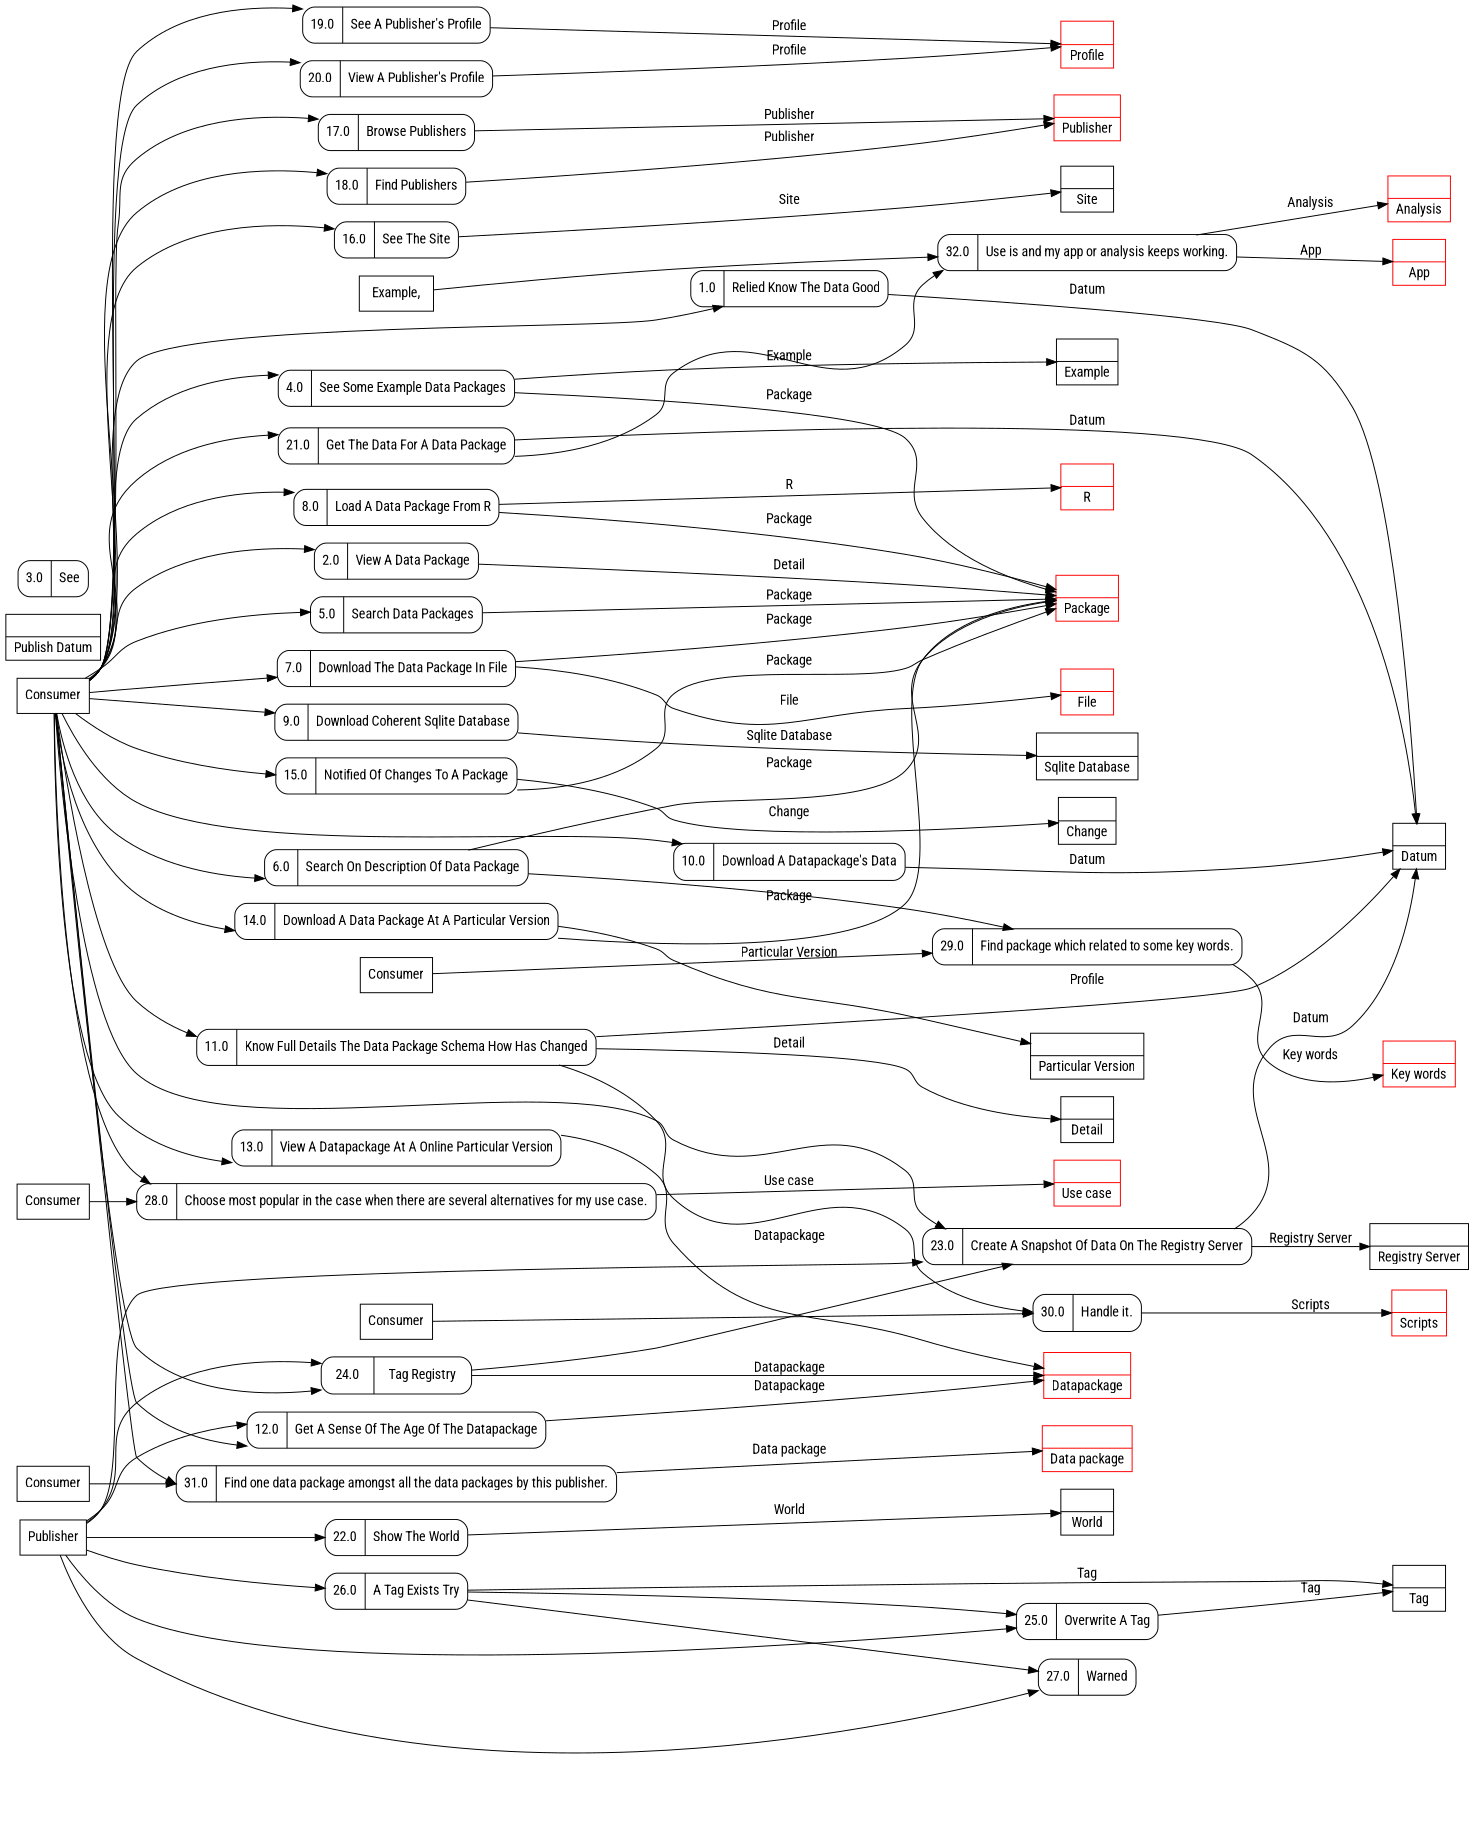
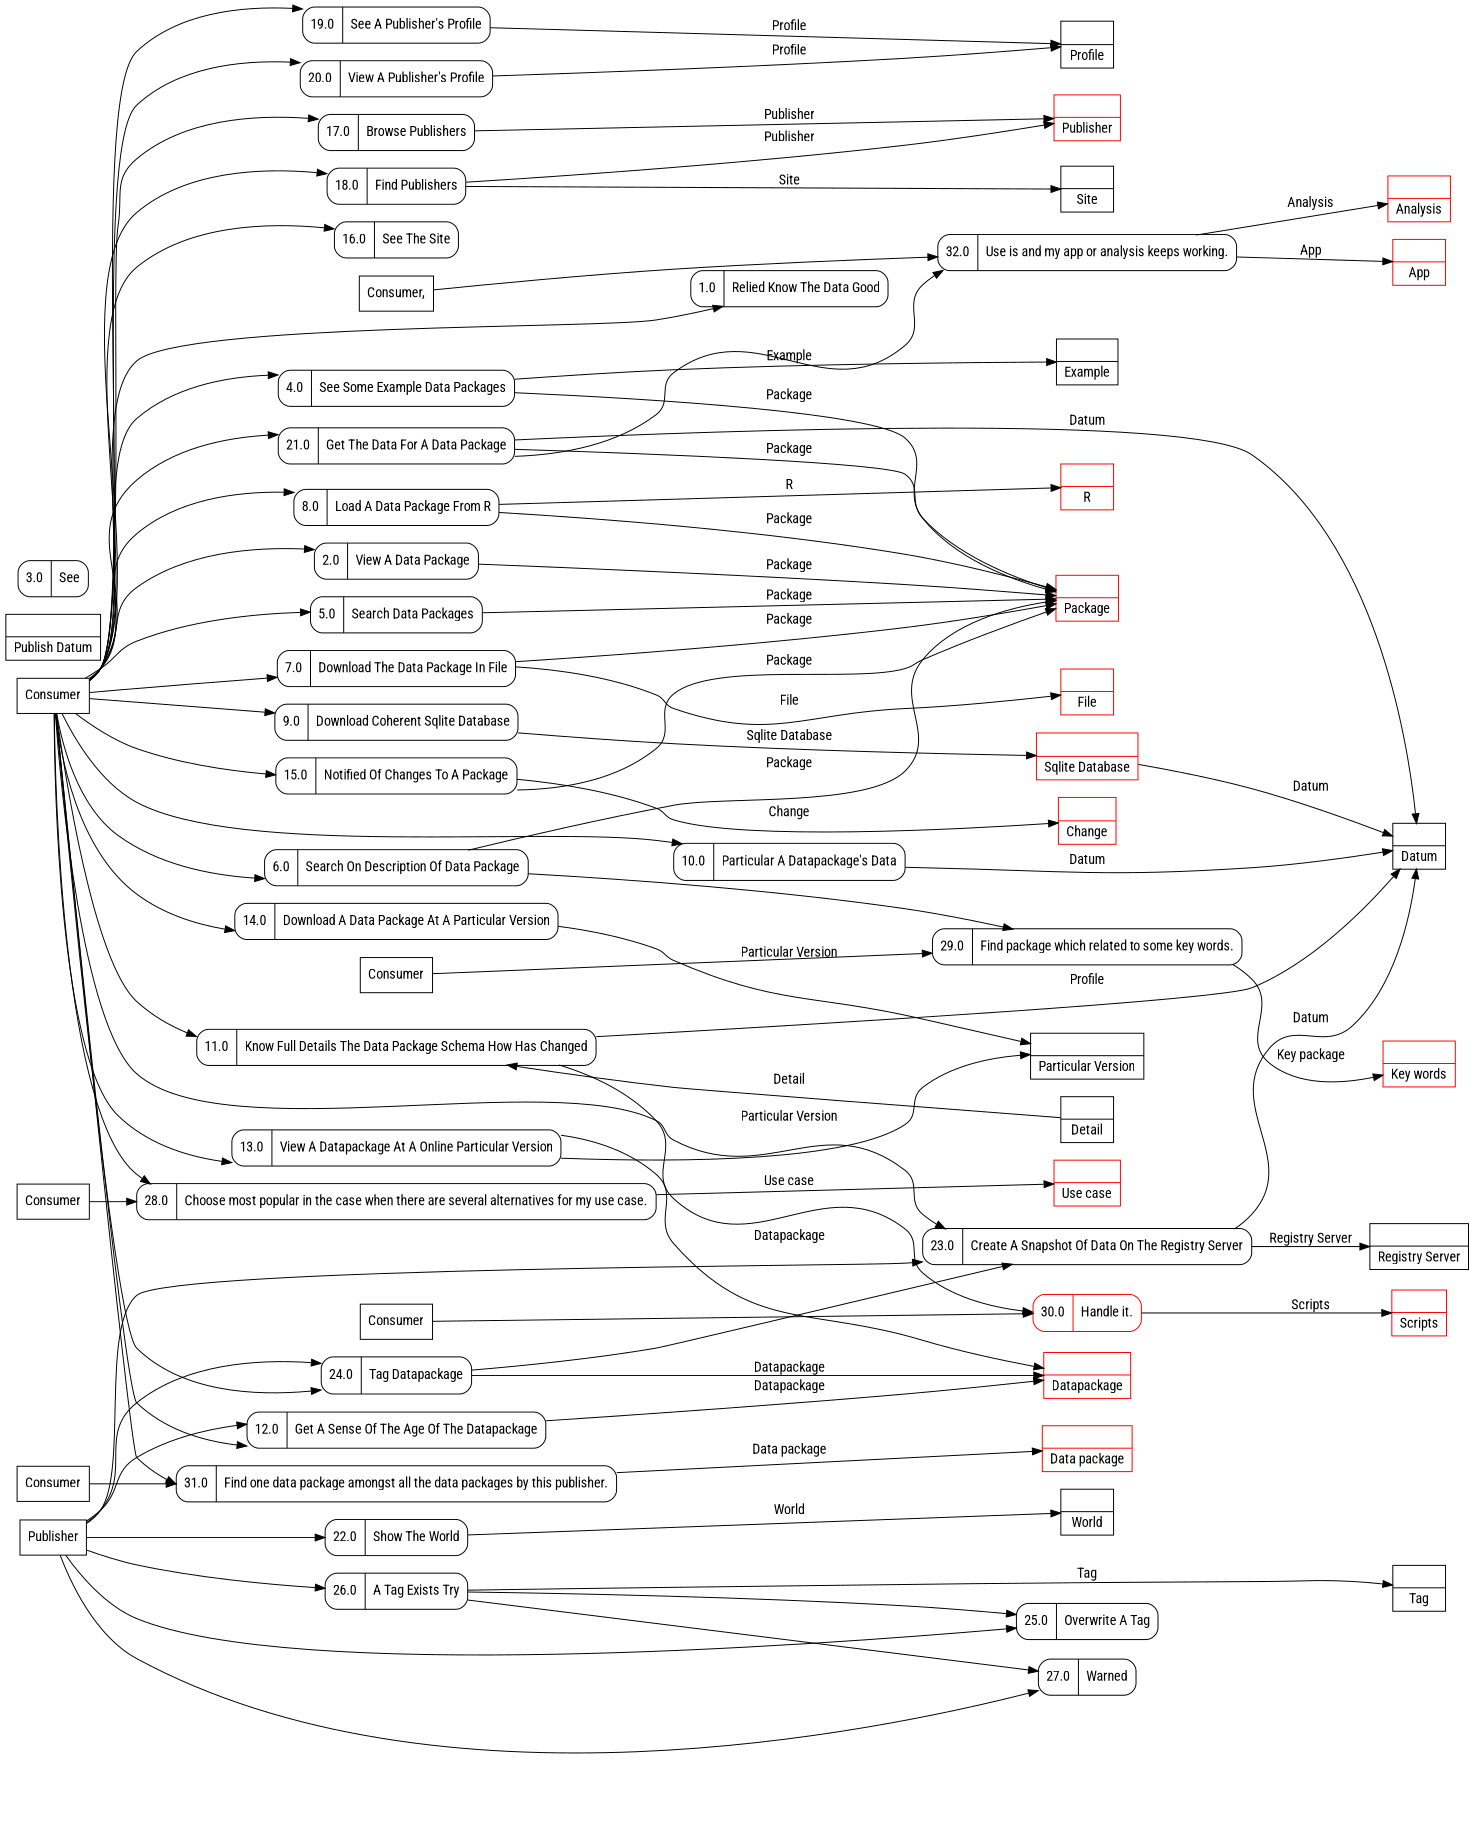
  digraph {
    fontname="Roboto Condensed"
    rankdir=LR
    node [fontname="Roboto Condensed" shape=Mrecord]
    edge [fontname="Roboto Condensed"]
    n1 [label="<f0>  |<f1> Datum " shape=record]
    n2 [color=red label="<f0>  |<f1> Datapackage " shape=record]
    n3 [color=red label="<f0>  |<f1> File " shape=record]
    n4 [color=red label="<f0>  |<f1> R " shape=record]
    n5 [label="<f0>  |<f1> Detail " shape=record]
    n6 [label="<f0>  |<f1> Particular Version " shape=record]
    n7 [color=red label="<f0>  |<f1> Package " shape=record]
-   n8 [label="<f0>  |<f1> Change " shape=record]
+   n8 [label="<f0>  |<f1> Change " shape=record color=red]
    n9 [label="<f0>  |<f1> Site " shape=record]
    n10 [color=red label="<f0>  |<f1> Publisher " shape=record]
-   n11 [color=red label="<f0>  |<f1> Profile " shape=record]
+   n11 [color=black label="<f0>  |<f1> Profile " shape=record]
    n12 [label="<f0>  |<f1> Publish Datum " shape=record]
    n13 [label="<f0>  |<f1> World " shape=record]
    n14 [label="<f0>  |<f1> Registry Server " shape=record]
    n15 [label="<f0>  |<f1> Tag " shape=record]
-   n16 [color=black label="<f0>  |<f1> Sqlite Database " shape=record]
+   n16 [color=red label="<f0>  |<f1> Sqlite Database " shape=record]
    n17 [label="<f0>  |<f1> Example " shape=record]
    n18 [label=Consumer shape=box]
    n19 [label="{<f0> 1.0|<f1> Relied Know The Data Good }"]
    n20 [label="{<f0> 2.0|<f1> View A Data Package }"]
    n21 [label="{<f0> 4.0|<f1> See Some Example Data Packages }"]
    n22 [label="{<f0> 5.0|<f1> Search Data Packages }"]
    n23 [label="{<f0> 6.0|<f1> Search On Description Of Data Package }"]
    n24 [label="{<f0> 7.0|<f1> Download The Data Package In File }"]
    n25 [label="{<f0> 8.0|<f1> Load A Data Package From R }"]
    n26 [label="{<f0> 9.0|<f1> Download Coherent Sqlite Database }"]
-   n27 [label="{<f0> 10.0|<f1> Download A Datapackage's Data }"]
+   n27 [label="{<f0> 10.0|<f1> Particular A Datapackage's Data }"]
    n28 [label="{<f0> 11.0|<f1> Know Full Details The Data Package Schema How Has Changed }"]
    n29 [label="{<f0> 12.0|<f1> Get A Sense Of The Age Of The Datapackage }"]
    n30 [label="{<f0> 13.0|<f1> View A Datapackage At A Online Particular Version }"]
    n31 [label="{<f0> 14.0|<f1> Download A Data Package At A Particular Version }"]
    n32 [label="{<f0> 15.0|<f1> Notified Of Changes To A Package }"]
    n33 [label="{<f0> 16.0|<f1> See The Site }"]
    n34 [label="{<f0> 17.0|<f1> Browse Publishers }"]
    n35 [label="{<f0> 18.0|<f1> Find Publishers }"]
    n36 [label="{<f0> 19.0|<f1> See A Publisher's Profile }"]
    n37 [label="{<f0> 20.0|<f1> View A Publisher's Profile }"]
    n38 [label="{<f0> 21.0|<f1> Get The Data For A Data Package }"]
    n39 [label="{<f0> 23.0|<f1> Create A Snapshot Of Data On The Registry Server }"]
-   n40 [label="{<f0> 24.0|<f1> Tag Registry }"]
+   n40 [label="{<f0> 24.0|<f1> Tag Datapackage }"]
    n41 [label="{<f0> 28.0|<f1> Choose most popular in the case when there are several alternatives for my use case. }"]
    n42 [label="{<f0> 31.0|<f1> Find one data package amongst all the data packages by this publisher. }"]
    n43 [label="{<f0> 29.0|<f1> Find package which related to some key words. }"]
-   n44 [label="{<f0> 30.0|<f1> Handle it. }"]
+   n44 [label="{<f0> 30.0|<f1> Handle it. }" color=red]
    n45 [label="{<f0> 32.0|<f1> Use is and my app or analysis keeps working. }"]
    n46 [color=red label="<f0>  |<f1> Use case " shape=record]
    n47 [color=red label="<f0>  |<f1> Data package " shape=record]
    n48 [label=Publisher shape=box]
    n49 [label="{<f0> 22.0|<f1> Show The World }"]
    n50 [label="{<f0> 25.0|<f1> Overwrite A Tag }"]
    n51 [label="{<f0> 26.0|<f1> A Tag Exists Try }"]
    n52 [label="{<f0> 27.0|<f1> Warned }"]
    n53 [label="{<f0> 3.0|<f1> See }"]
    n54 [color=red label="<f0>  |<f1> Key words " shape=record]
    n55 [color=red label="<f0>  |<f1> Scripts " shape=record]
    n56 [color=red label="<f0>  |<f1> App " shape=record]
    n57 [color=red label="<f0>  |<f1> Analysis " shape=record]
    n58 [label=Consumer shape=box]
    n59 [label=Consumer shape=box]
    n60 [label=Consumer shape=box]
    n61 [label=Consumer shape=box]
-   n62 [label="Example," shape=box]
+   n62 [label="Consumer," shape=box]
    n18 -> n19
    n18 -> n20
    n18 -> n21
    n18 -> n22
    n18 -> n23
    n18 -> n24
    n18 -> n25
    n18 -> n26
    n18 -> n27
    n18 -> n28
    n18 -> n29
    n18 -> n30
    n18 -> n31
    n18 -> n32
    n18 -> n33
    n18 -> n34
    n18 -> n35
    n18 -> n36
    n18 -> n37
    n18 -> n38
    n18 -> n39
    n18 -> n40
    n18 -> n41
    n18 -> n42
-   n19 -> n1 [label=Datum]
-   n20 -> n7 [label=Detail]
+   n16 -> n1 [label=Datum]
+   n20 -> n7 [label=Package]
    n21 -> n7 [label=Package]
    n21 -> n17 [label=Example]
    n22 -> n7 [label=Package]
    n23 -> n7 [label=Package]
    n23 -> n43
    n24 -> n3 [label=File]
    n24 -> n7 [label=Package]
    n25 -> n4 [label=R]
    n25 -> n7 [label=Package]
    n26 -> n16 [label="Sqlite Database"]
    n27 -> n1 [label=Datum]
    n28 -> n1 [label=Profile]
-   n28 -> n5 [label=Detail]
+   n5 -> n28 [label=Detail]
    n28 -> n44
    n29 -> n2 [label=Datapackage]
    n30 -> n2 [label=Datapackage]
+   n30 -> n6 [label="Particular Version"]
    n31 -> n6 [label="Particular Version"]
-   n31 -> n7 [label=Package]
+   n38 -> n7 [label=Package]
    n32 -> n7 [label=Package]
    n32 -> n8 [label=Change]
-   n33 -> n9 [label=Site]
+   n35 -> n9 [label=Site]
    n34 -> n10 [label=Publisher]
    n35 -> n10 [label=Publisher]
    n36 -> n11 [label=Profile]
    n37 -> n11 [label=Profile]
    n38 -> n1 [label=Datum]
    n38 -> n45
    n39 -> n1 [label=Datum]
    n39 -> n14 [label="Registry Server"]
    n40 -> n2 [label=Datapackage]
    n40 -> n39
    n41 -> n46 [label="Use case"]
    n42 -> n47 [label="Data package"]
-   n43 -> n54 [label="Key words"]
+   n43 -> n54 [label="Key package"]
    n44 -> n55 [label=Scripts]
    n45 -> n56 [label=App]
    n45 -> n57 [label=Analysis]
    n48 -> n29
    n48 -> n39
    n48 -> n40
    n48 -> n49
    n48 -> n50
    n48 -> n51
    n48 -> n52
    n49 -> n13 [label=World]
-   n50 -> n15 [label=Tag]
    n51 -> n15 [label=Tag]
    n51 -> n50
    n51 -> n52
    n58 -> n41
    n59 -> n43
    n60 -> n44
    n61 -> n42
    n62 -> n45
  }
